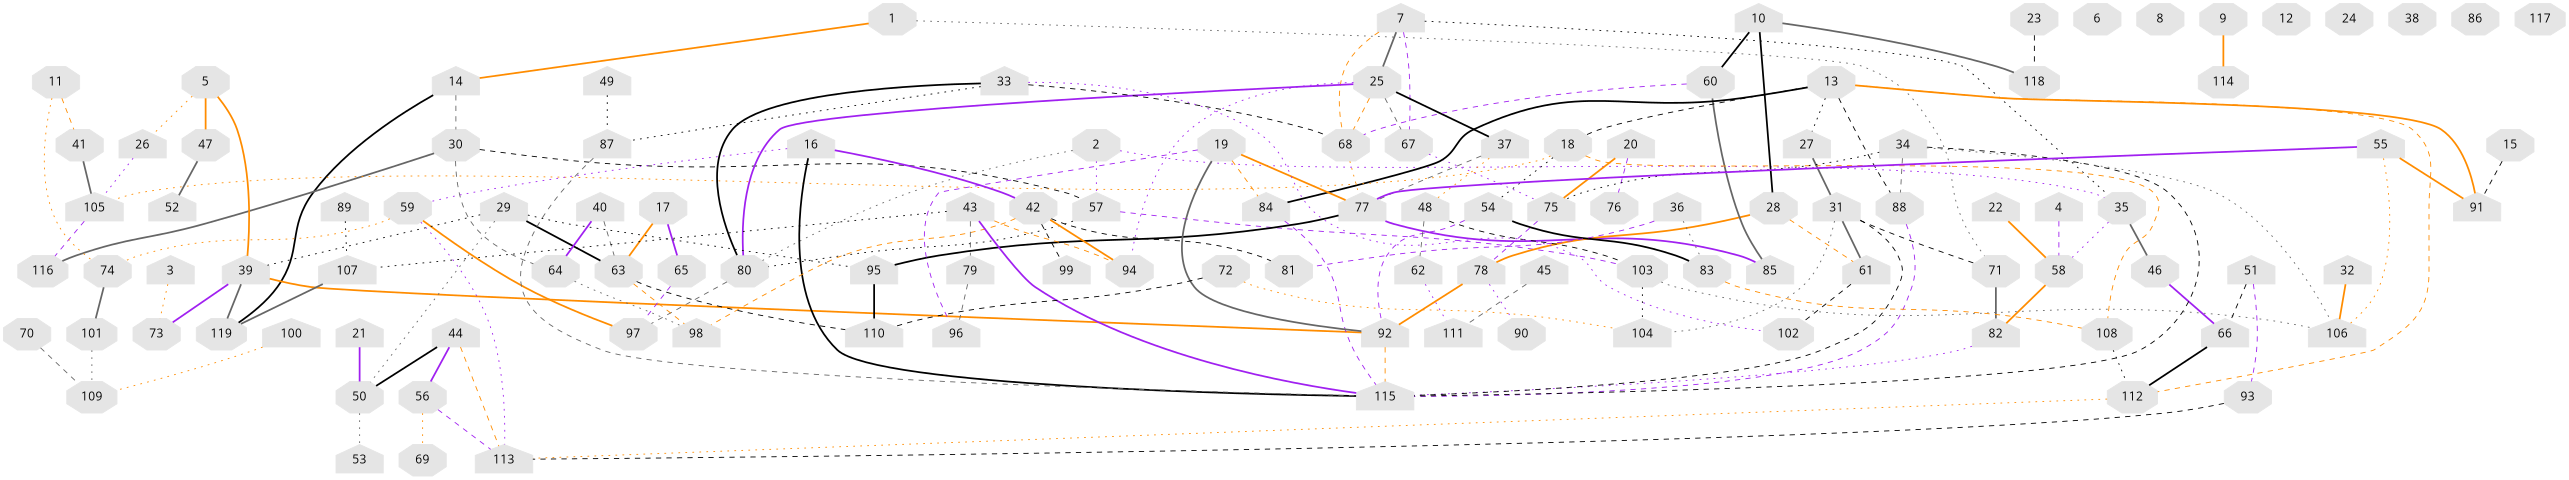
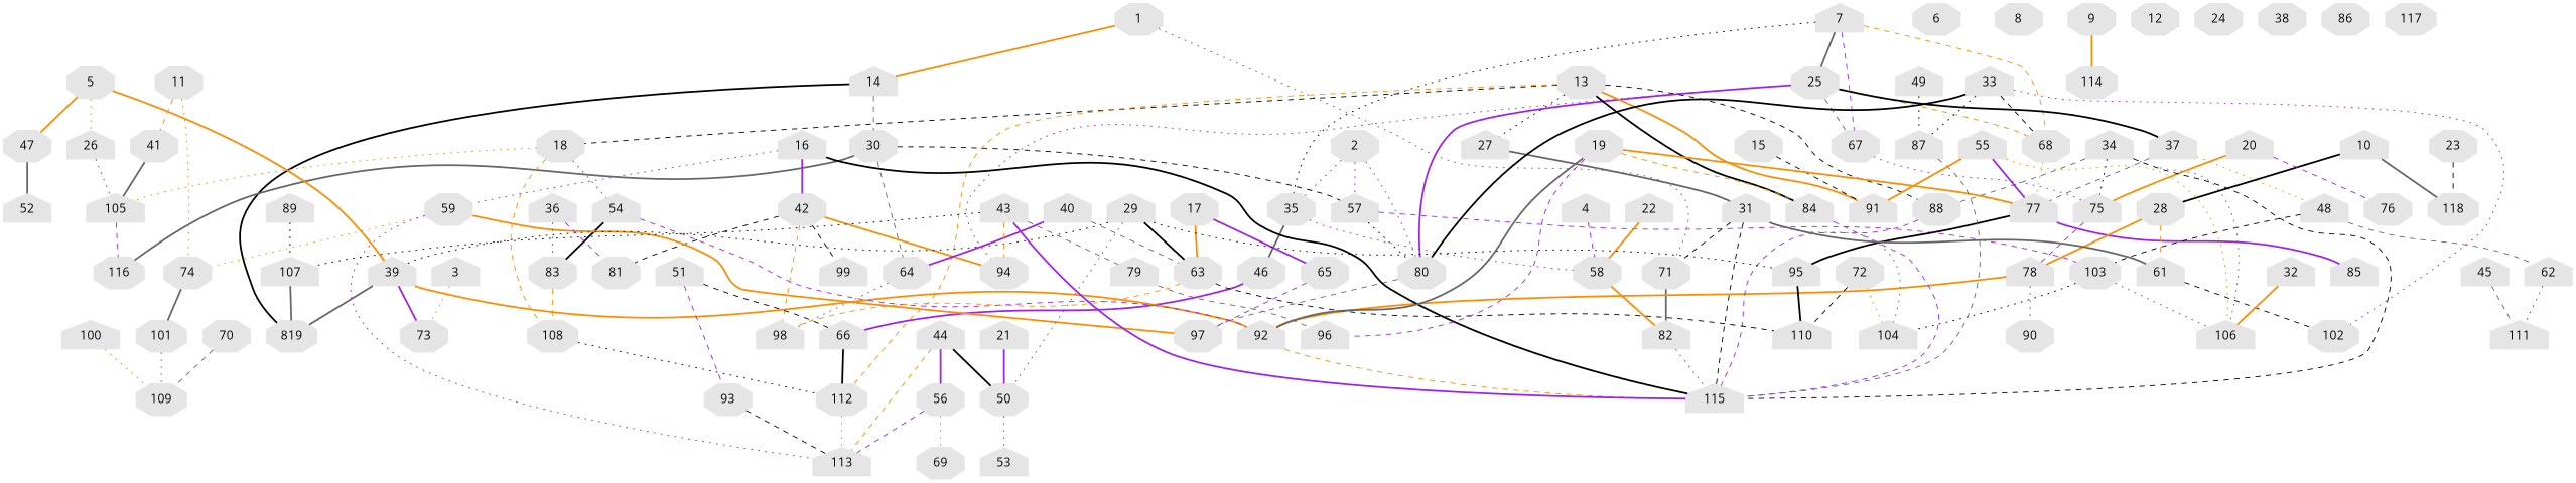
  graph {
    fontname="Open Sans"
    node [color=gray90 fontname="Open Sans" shape=octagon style=filled]
    edge [color=black fontname="Open Sans" style=dashed]
    14 [shape=house]
    1
    71
    30
-   119
+   119 [label=819]
    82 [shape=house]
    2
    35
    57 [shape=house]
    80
    58
    46
    103
    97
    3 [shape=house]
    73
    4 [shape=house]
    26 [shape=house]
    5
    39 [shape=house]
    47
    105 [shape=house]
    92 [shape=house]
    52 [shape=house]
    6
    7 [shape=house]
    25
    67
    68
    37 [shape=house]
    94
    75 [shape=house]
    77 [shape=house]
    8
    9
    114
    10 [shape=house]
    28
-   60
    118
    61 [shape=house]
    78 [shape=house]
    85 [shape=house]
    11
    41
    74
    101
    12
    13
    18
    27 [shape=house]
    84 [shape=house]
    88
    91 [shape=house]
    112
    54 [shape=house]
    108
    31 [shape=house]
    115 [shape=house]
    113 [shape=house]
    64
    116
    15
    16 [shape=house]
    42
    59
    81
    98 [shape=house]
    99 [shape=house]
    17
    63
    65
    110 [shape=house]
    83
    19
    96 [shape=house]
    95 [shape=house]
    20 [shape=house]
    76
    21 [shape=house]
    50
    53 [shape=house]
    22 [shape=house]
    23
    24
    48 [shape=house]
    104 [shape=house]
    102
    90
    29 [shape=house]
    32 [shape=house]
    106 [shape=house]
    33 [shape=house]
    87 [shape=house]
    34 [shape=house]
    66 [shape=house]
    36 [shape=house]
    62 [shape=house]
    38
    40 [shape=house]
    43 [shape=house]
    79 [shape=house]
    107 [shape=house]
    44 [shape=house]
    56
    69
    45 [shape=house]
    111 [shape=house]
    49 [shape=house]
    51 [shape=house]
    93
    55 [shape=house]
    70
    109
    72
    86
    89 [shape=house]
    100 [shape=house]
    117
    14 -- 30 [color=gray40]
    14 -- 119 [style=bold]
    1 -- 14 [color=darkorange style=bold]
    1 -- 71 [color=gray40 style=dotted]
    71 -- 82 [color=gray40 style=bold]
    30 -- 57
    30 -- 64 [color=gray40]
    30 -- 116 [color=gray40 style=bold]
    82 -- 115 [color=purple style=dotted]
    2 -- 35 [color=purple style=dotted]
    2 -- 57 [color=purple style=dotted]
    2 -- 80 [color=gray40 style=dotted]
    35 -- 58 [color=purple style=dotted]
    35 -- 46 [color=gray40 style=bold]
    57 -- 80 [style=dotted]
    57 -- 103 [color=purple]
    80 -- 97 [color=gray40]
    58 -- 82 [color=darkorange style=bold]
    46 -- 66 [color=purple style=bold]
    103 -- 104 [style=dotted]
    103 -- 106 [color=gray40 style=dotted]
    3 -- 73 [color=darkorange style=dotted]
    4 -- 58 [color=purple]
    26 -- 105 [color=purple style=dotted]
    5 -- 26 [color=darkorange style=dotted]
    5 -- 39 [color=darkorange style=bold]
    5 -- 47 [color=darkorange style=bold]
    39 -- 119 [color=gray40 style=bold]
    39 -- 73 [color=purple style=bold]
    39 -- 92 [color=darkorange style=bold]
    47 -- 52 [color=gray40 style=bold]
    105 -- 116 [color=purple]
    92 -- 115 [color=darkorange]
    7 -- 35 [style=dotted]
    7 -- 25 [color=gray40 style=bold]
    7 -- 67 [color=purple]
    7 -- 68 [color=darkorange]
    25 -- 80 [color=purple style=bold]
    25 -- 67 [color=gray40]
    25 -- 68 [color=darkorange]
    25 -- 37 [style=bold]
    25 -- 94 [color=purple style=dotted]
    67 -- 75 [color=purple style=dotted]
    68 -- 77 [color=darkorange style=dotted]
    37 -- 77 [color=gray40]
    37 -- 48 [color=darkorange style=dotted]
    75 -- 78 [color=purple]
    77 -- 85 [color=purple style=bold]
    77 -- 95 [style=bold]
    9 -- 114 [color=darkorange style=bold]
    10 -- 28 [style=bold]
-   10 -- 60 [style=bold]
    10 -- 118 [color=gray40 style=bold]
    28 -- 61 [color=darkorange]
    28 -- 78 [color=darkorange style=bold]
-   60 -- 68 [color=purple]
-   60 -- 85 [color=gray40 style=bold]
    61 -- 102
    78 -- 92 [color=darkorange style=bold]
    78 -- 90 [color=purple style=dotted]
    11 -- 41 [color=darkorange]
    11 -- 74 [color=darkorange style=dotted]
    41 -- 105 [color=gray40 style=bold]
    74 -- 101 [color=gray40 style=bold]
    101 -- 109 [color=gray40 style=dotted]
    13 -- 18
    13 -- 27 [style=dotted]
    13 -- 84 [style=bold]
    13 -- 88
    13 -- 91 [color=darkorange style=bold]
    13 -- 112 [color=darkorange]
    18 -- 105 [color=darkorange style=dotted]
-   18 -- 54 [style=dotted]
+   18 -- 54 [color=purple style=dotted]
    18 -- 108 [color=darkorange]
    27 -- 31 [color=gray40 style=bold]
    84 -- 115 [color=purple]
    88 -- 115 [color=purple]
    112 -- 113 [color=darkorange style=dotted]
    54 -- 92 [color=purple]
    54 -- 83 [style=bold]
    108 -- 112 [style=dotted]
    31 -- 71
    31 -- 61 [color=gray40 style=bold]
    31 -- 115
    31 -- 104 [color=gray40 style=dotted]
    64 -- 98 [color=gray40 style=dotted]
    15 -- 91
    16 -- 115 [style=bold]
    16 -- 42 [color=purple style=bold]
    16 -- 59 [color=purple style=dotted]
    42 -- 94 [color=darkorange style=bold]
    42 -- 81
    42 -- 98 [color=darkorange]
    42 -- 99
    59 -- 97 [color=darkorange style=bold]
    59 -- 74 [color=darkorange style=dotted]
    59 -- 113 [color=purple style=dotted]
    17 -- 63 [color=darkorange style=bold]
    17 -- 65 [color=purple style=bold]
    63 -- 98 [color=darkorange]
    63 -- 110
    65 -- 97 [color=purple]
    83 -- 108 [color=darkorange]
    19 -- 92 [color=gray40 style=bold]
    19 -- 77 [color=darkorange style=bold]
    19 -- 84 [color=darkorange]
    19 -- 96 [color=purple]
    95 -- 110 [style=bold]
    20 -- 75 [color=darkorange style=bold]
    20 -- 76 [color=purple]
    21 -- 50 [color=purple style=bold]
    50 -- 53 [color=gray40 style=dotted]
    22 -- 58 [color=darkorange style=bold]
    23 -- 118
    48 -- 103
    48 -- 62 [color=gray40]
    29 -- 39 [style=dotted]
    29 -- 63 [style=bold]
    29 -- 95 [style=dotted]
    29 -- 50 [color=gray40 style=dotted]
    32 -- 106 [color=darkorange style=bold]
    33 -- 80 [style=bold]
    33 -- 68
    33 -- 102 [color=purple style=dotted]
    33 -- 87 [style=dotted]
    87 -- 115 [color=gray40]
    34 -- 75 [style=dotted]
    34 -- 88 [color=gray40]
    34 -- 115
    34 -- 106 [color=gray40 style=dotted]
    66 -- 112 [style=bold]
    36 -- 81 [color=purple]
    36 -- 83 [color=gray40 style=dotted]
    62 -- 111 [color=purple style=dotted]
    40 -- 64 [color=purple style=bold]
    40 -- 63 [color=gray40]
    43 -- 94 [color=darkorange]
    43 -- 115 [color=purple style=bold]
    43 -- 79 [color=gray40]
    43 -- 107 [style=dotted]
    79 -- 96 [color=gray40]
    107 -- 119 [color=gray40 style=bold]
    44 -- 113 [color=darkorange]
    44 -- 50 [style=bold]
    44 -- 56 [color=purple style=bold]
    56 -- 113 [color=purple]
    56 -- 69 [color=darkorange style=dotted]
    45 -- 111 [color=gray40]
    49 -- 87 [style=dotted]
    51 -- 66
    51 -- 93 [color=purple]
    93 -- 113
    55 -- 77 [color=purple style=bold]
    55 -- 91 [color=darkorange style=bold]
    55 -- 106 [color=darkorange style=dotted]
    70 -- 109 [color=gray40]
    72 -- 110
    72 -- 104 [color=darkorange style=dotted]
    89 -- 107 [style=dotted]
    100 -- 109 [color=darkorange style=dotted]
  }
